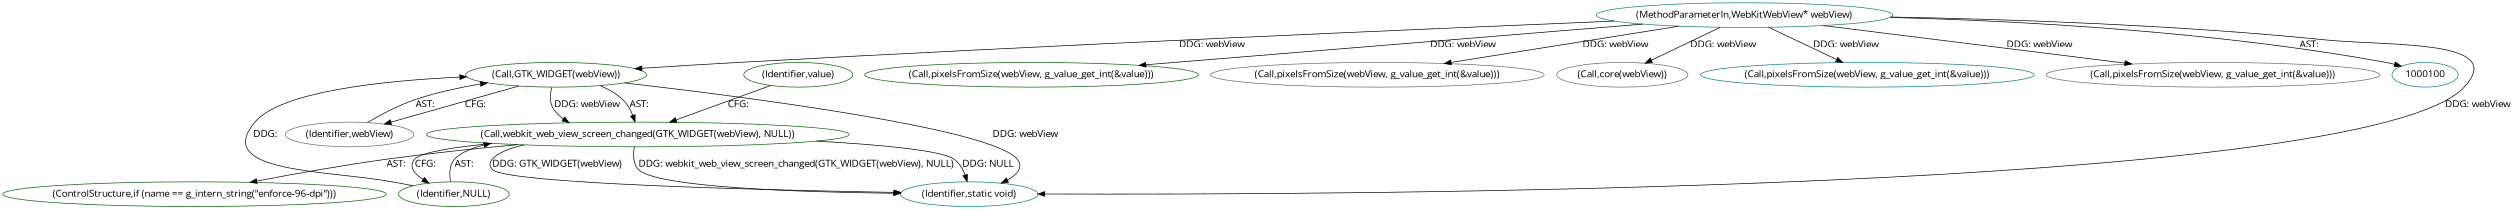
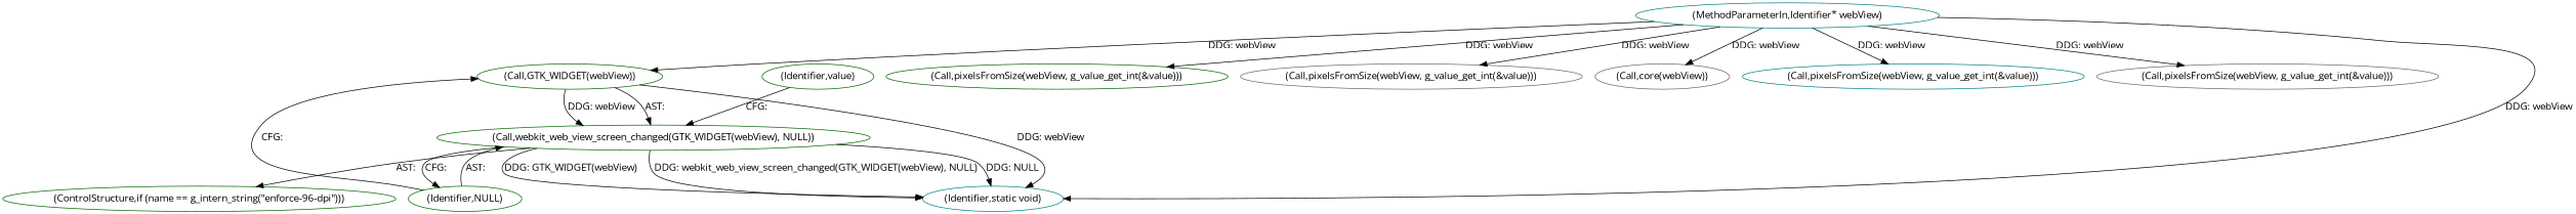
  digraph {
    fontname="Open Sans"
    node [color=darkgreen fontname="Open Sans"]
    edge [fontname="Open Sans"]
    n1 [label="(Call,GTK_WIDGET(webView))"]
    n2 [label="(Call,webkit_web_view_screen_changed(GTK_WIDGET(webView), NULL))"]
    n3 [color=teal label="(Identifier,static void)"]
-   n4 [color=gray40 label="(Identifier,webView)"]
    n5 [label="(ControlStructure,if (name == g_intern_string(\"enforce-96-dpi\")))"]
    n6 [label="(Identifier,NULL)"]
-   n7 [color=teal label="(MethodParameterIn,WebKitWebView* webView)"]
+   n7 [color=teal label="(MethodParameterIn,Identifier* webView)"]
    n8 [label="(Call,pixelsFromSize(webView, g_value_get_int(&value)))"]
    n9 [color=gray40 label="(Call,pixelsFromSize(webView, g_value_get_int(&value)))"]
    n10 [color=gray40 label="(Call,core(webView))"]
    n11 [color=teal label="(Call,pixelsFromSize(webView, g_value_get_int(&value)))"]
    n12 [color=gray40 label="(Call,pixelsFromSize(webView, g_value_get_int(&value)))"]
-   1000100 [color=teal]
    n14 [label="(Identifier,value)"]
    n1 -> n2 [label="AST: "]
    n1 -> n2 [label="DDG: webView"]
    n1 -> n3 [label="DDG: webView"]
-   n1 -> n4 [label="CFG: "]
    n2 -> n3 [label="DDG: GTK_WIDGET(webView)"]
    n2 -> n3 [label="DDG: webkit_web_view_screen_changed(GTK_WIDGET(webView), NULL)"]
    n2 -> n3 [label="DDG: NULL"]
    n2 -> n5 [label="AST: "]
    n2 -> n6 [label="CFG: "]
-   n4 -> n1 [label="AST: "]
-   n6 -> n1 [label="DDG: "]
+   n6 -> n1 [label="CFG: "]
    n6 -> n2 [label="AST: "]
    n7 -> n1 [label="DDG: webView"]
    n7 -> n3 [label="DDG: webView"]
    n7 -> n8 [label="DDG: webView"]
    n7 -> n9 [label="DDG: webView"]
    n7 -> n10 [label="DDG: webView"]
    n7 -> n11 [label="DDG: webView"]
    n7 -> n12 [label="DDG: webView"]
-   n7 -> 1000100 [label="AST: "]
    n14 -> n2 [label="CFG: "]
  }
